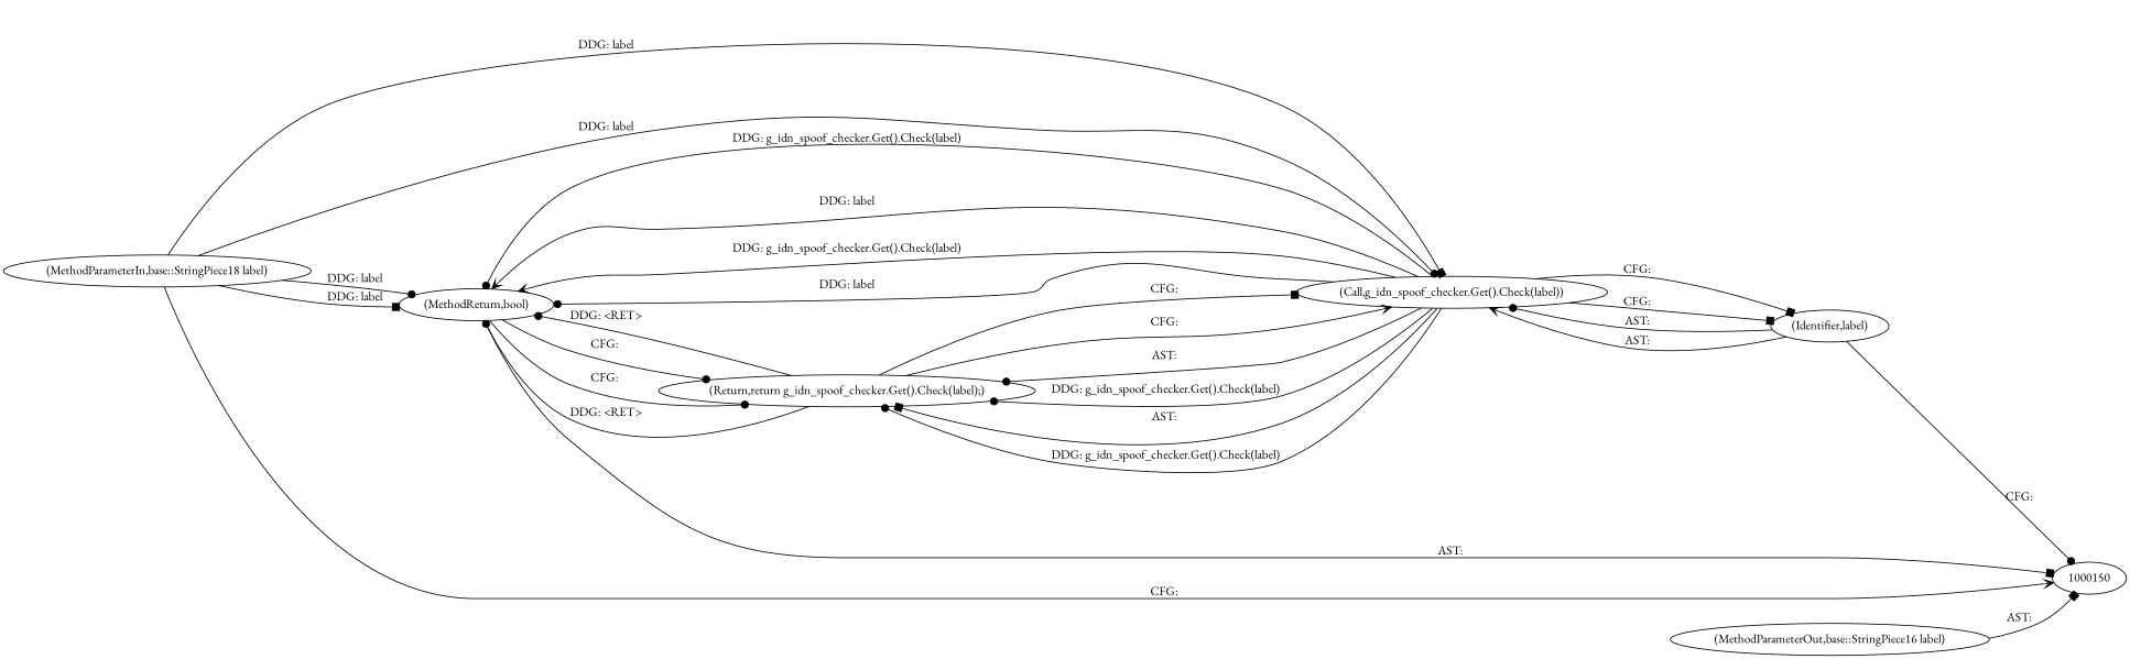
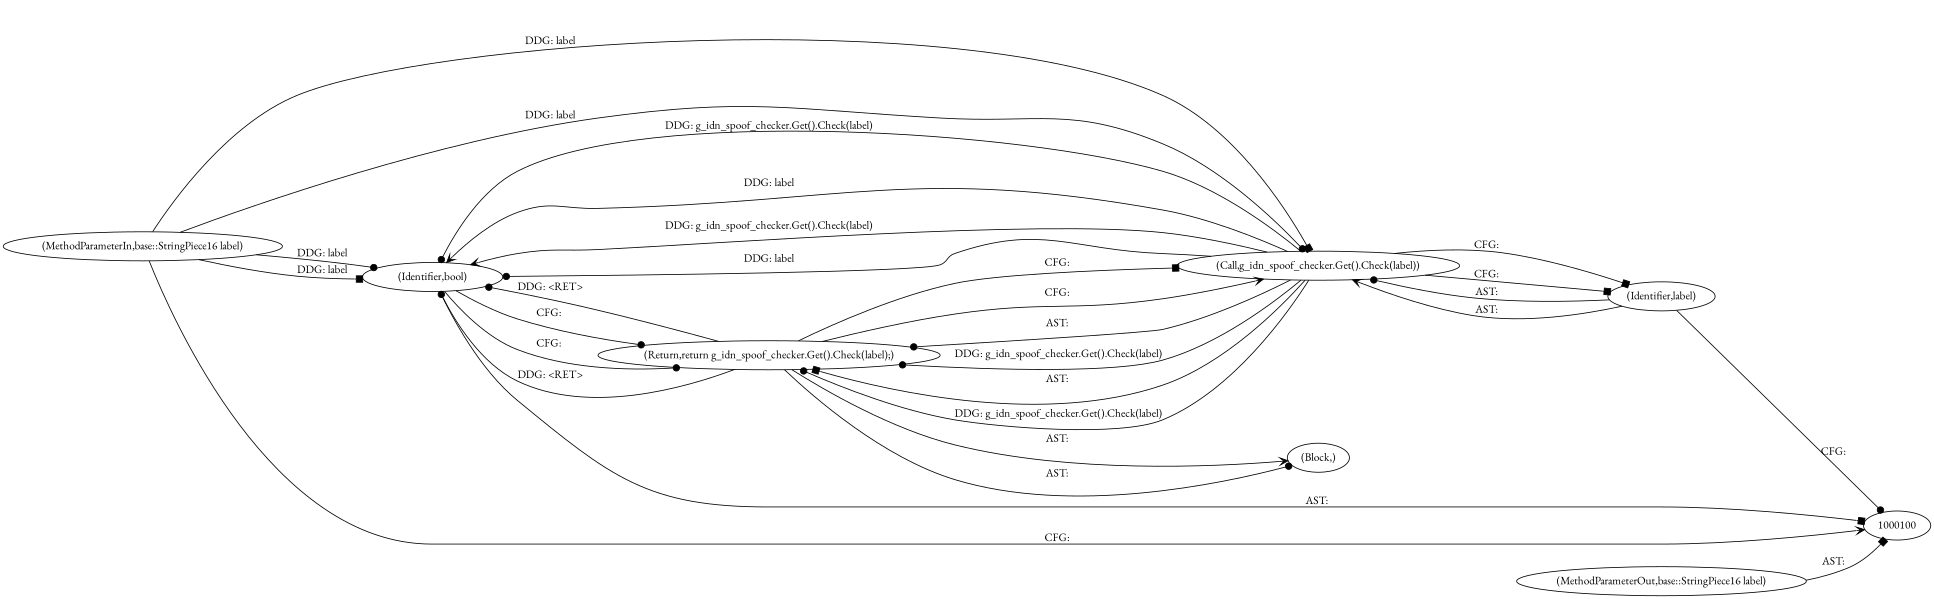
  digraph {
    fontname="EB Garamond"
    rankdir=LR
    node [fontname="EB Garamond"]
    edge [arrowhead=dot fontname="EB Garamond"]
-   n1 [label="(MethodReturn,bool)"]
+   n1 [label="(Identifier,bool)"]
    n2 [label="(Return,return g_idn_spoof_checker.Get().Check(label);)"]
-   1000100 [label=1000150]
+   1000100
    n4 [label="(Call,g_idn_spoof_checker.Get().Check(label))"]
-   n6 [label="(MethodParameterIn,base::StringPiece18 label)"]
+   n5 [label="(Block,)"]
+   n6 [label="(MethodParameterIn,base::StringPiece16 label)"]
    n7 [label="(Identifier,label)"]
    n8 [label="(MethodParameterOut,base::StringPiece16 label)"]
    n1 -> n2 [label="CFG: "]
    n1 -> n2 [label="CFG: "]
    n1 -> 1000100 [arrowhead=box label="AST: "]
    n2 -> n1 [label="DDG: <RET>"]
    n2 -> n1 [label="DDG: <RET>"]
    n2 -> n4 [arrowhead=box label="CFG: "]
    n2 -> n4 [arrowhead=vee label="CFG: "]
+   n2 -> n5 [label="AST: "]
+   n2 -> n5 [arrowhead=vee label="AST: "]
    n4 -> n1 [label="DDG: g_idn_spoof_checker.Get().Check(label)"]
    n4 -> n1 [arrowhead=vee label="DDG: label"]
    n4 -> n1 [arrowhead=vee label="DDG: g_idn_spoof_checker.Get().Check(label)"]
    n4 -> n1 [label="DDG: label"]
    n4 -> n2 [label="AST: "]
    n4 -> n2 [label="DDG: g_idn_spoof_checker.Get().Check(label)"]
    n4 -> n2 [arrowhead=box label="AST: "]
    n4 -> n2 [label="DDG: g_idn_spoof_checker.Get().Check(label)"]
    n4 -> n7 [arrowhead=box label="CFG: "]
    n4 -> n7 [arrowhead=box label="CFG: "]
    n6 -> n1 [arrowhead=box label="DDG: label"]
    n6 -> n1 [label="DDG: label"]
    n6 -> 1000100 [arrowhead=vee label="CFG: "]
    n6 -> n4 [arrowhead=box label="DDG: label"]
    n6 -> n4 [label="DDG: label"]
    n7 -> 1000100 [label="CFG: "]
    n7 -> n4 [label="AST: "]
    n7 -> n4 [arrowhead=vee label="AST: "]
    n8 -> 1000100 [arrowhead=box label="AST: "]
  }
